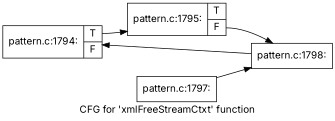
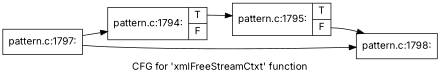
  digraph {
    fontname=Inter
    label="CFG for 'xmlFreeStreamCtxt' function"
    rankdir=LR
    node [fontname=Inter shape=record]
    edge [fontname=Inter]
    n1 [label="{pattern.c:1794:|{<s0>T|<s1>F}}"]
    n2 [label="{pattern.c:1795:|{<s0>T|<s1>F}}"]
    n3 [label="{pattern.c:1798:}"]
    n4 [label="{pattern.c:1797:}"]
    n1 -> n2 [tailport=s0]
    n2 -> n3 [tailport=s1]
-   n3 -> n1
+   n4 -> n1
    n4 -> n3
  }
